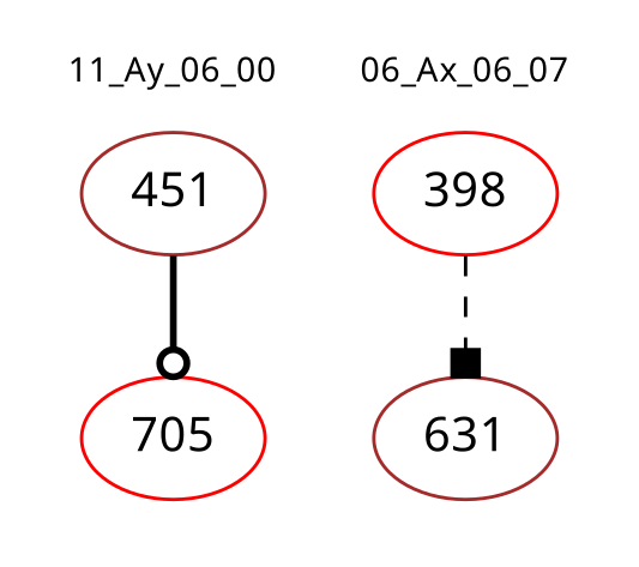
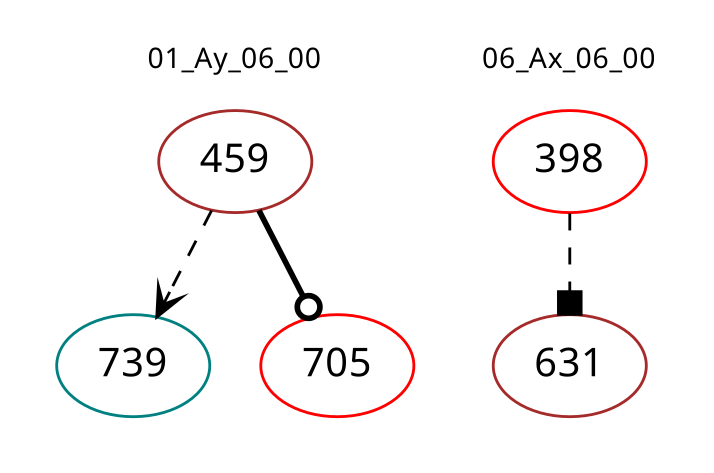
  digraph {
    fontname="Noto Sans"
    node [color=brown fontname="Noto Sans"]
    edge [color=black fontname="Noto Sans" style=dashed]
-   n1 [label=451]
+   n1 [label=459]
+   n2 [color=teal label=739]
    n3 [color=red label=705]
    n4 [color=red label=398]
    n5 [label=631]
    subgraph cluster_1 {
      color=white
      fontsize=10
-     label="11_Ay_06_00"
+     label="01_Ay_06_00"
      n1
+     n2
      n3
    }
    subgraph cluster_2 {
      color=white
      fontsize=10
-     label="06_Ax_06_07"
+     label="06_Ax_06_00"
      n4
      n5
    }
+   n1 -> n2 [arrowhead=vee]
    n1 -> n3 [arrowhead=odot style=bold]
    n4 -> n5 [arrowhead=box]
  }
